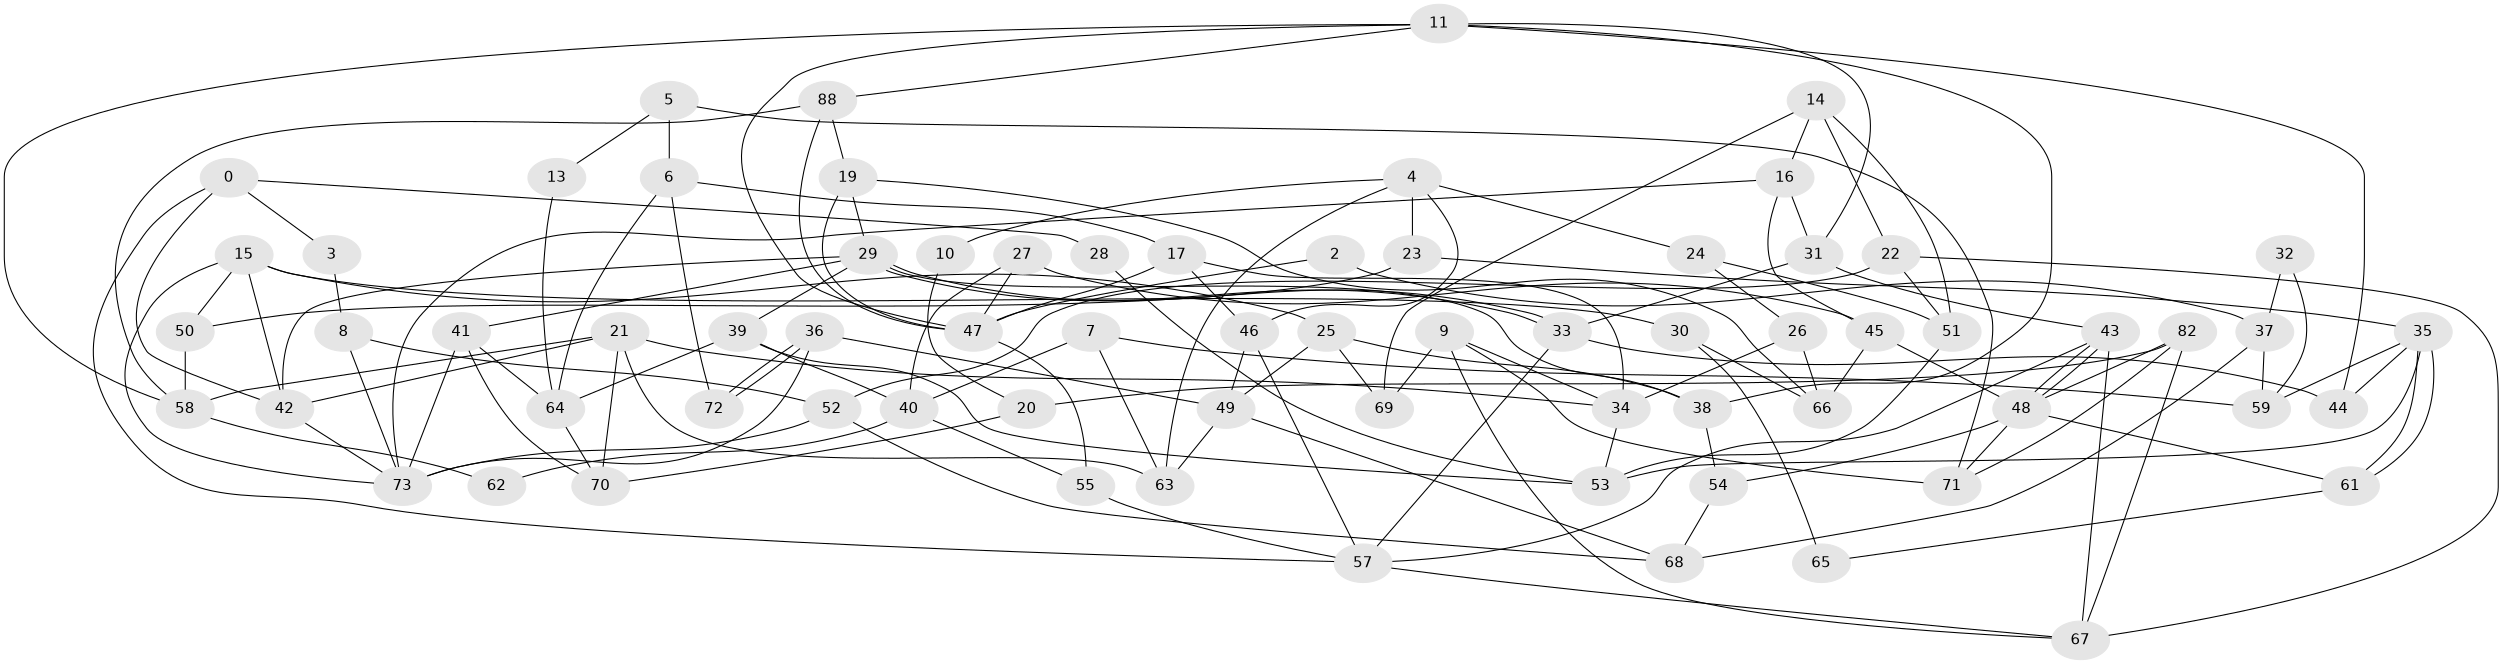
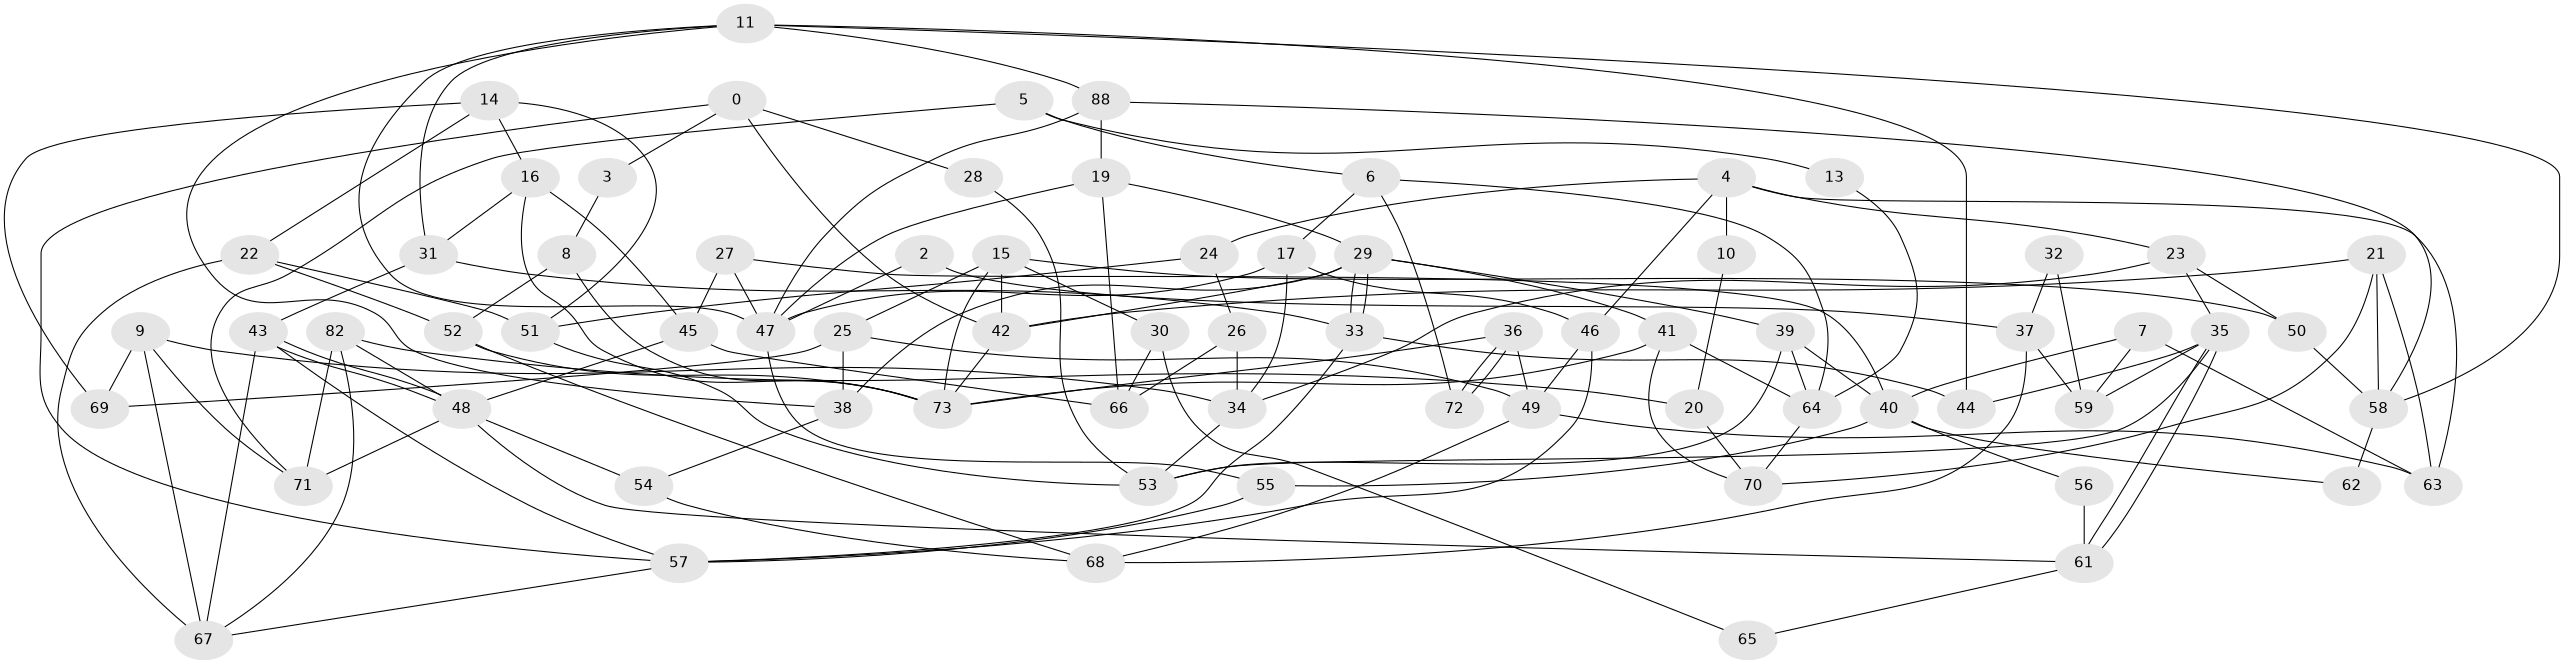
  graph {
    fontname="DejaVu Sans"
    node [color=gray90 fontname="DejaVu Sans" style=filled]
    edge [fontname="DejaVu Sans"]
    n1 [label=0]
    3
    28
    42
    57
    8
    53
    73
    67
    2
    37
    47
    59
    68
    55
    52
    4
    10
    23
    24
    46
    63
    20
    50
    35
    51
    26
    49
    5
    6
    13
    71
    17
    64
    72
    34
    70
    7
    40
+   56
    62
    9
    69
    11
    n45 [label=88]
    31
    38
    44
    58
    19
    33
    43
    54
    n54 [label=82]
    48
    61
    14
    16
    22
    45
    15
    25
    30
    66
    65
    29
    39
    41
    21
    27
    32
    36
    n1 -- 3
    n1 -- 28
    n1 -- 42
    n1 -- 57
    3 -- 8
    28 -- 53
    42 -- 73
    57 -- 67
    8 -- 73
    8 -- 52
    2 -- 37
    2 -- 47
    37 -- 59
    37 -- 68
    47 -- 55
    55 -- 57
    52 -- 73
    52 -- 68
    4 -- 10
    4 -- 23
    4 -- 24
    4 -- 46
    4 -- 63
    10 -- 20
    23 -- 50
    23 -- 35
    24 -- 51
    24 -- 26
    46 -- 57
    46 -- 49
    20 -- 70
    50 -- 58
    35 -- 53
    35 -- 59
    35 -- 44
    35 -- 61
    35 -- 61
    51 -- 53
    26 -- 34
    26 -- 66
    49 -- 68
    49 -- 63
    5 -- 6
    5 -- 13
    5 -- 71
    6 -- 17
    6 -- 64
    6 -- 72
    13 -- 64
    17 -- 47
    17 -- 46
    17 -- 34
    64 -- 70
    34 -- 53
    7 -- 59
    7 -- 63
    7 -- 40
    40 -- 55
+   40 -- 56
    40 -- 62
+   56 -- 61
    9 -- 67
    9 -- 71
    9 -- 34
    9 -- 69
    11 -- 47
    11 -- n45
    11 -- 31
    11 -- 38
    11 -- 44
    11 -- 58
    n45 -- 47
    n45 -- 58
    n45 -- 19
    31 -- 33
    31 -- 43
    38 -- 54
    58 -- 62
    19 -- 47
    19 -- 66
    19 -- 29
    33 -- 57
    33 -- 44
    43 -- 57
    43 -- 67
    43 -- 48
    43 -- 48
    54 -- 68
    n54 -- 67
    n54 -- 20
    n54 -- 71
    n54 -- 48
    48 -- 71
    48 -- 54
    48 -- 61
    61 -- 65
    14 -- 51
    14 -- 69
    14 -- 16
    14 -- 22
    16 -- 73
    16 -- 31
    16 -- 45
    22 -- 67
    22 -- 52
    22 -- 51
    45 -- 48
    45 -- 66
    15 -- 42
    15 -- 73
    15 -- 50
    15 -- 25
    15 -- 30
    25 -- 49
    25 -- 69
    25 -- 38
    30 -- 66
    30 -- 65
    29 -- 42
    29 -- 38
    29 -- 33
    29 -- 33
    29 -- 39
    29 -- 41
    39 -- 53
    39 -- 64
    39 -- 40
    41 -- 73
    41 -- 64
    41 -- 70
    21 -- 42
    21 -- 63
-   21 -- 34
+   23 -- 34
    21 -- 70
    21 -- 58
    27 -- 47
    27 -- 40
    27 -- 45
    32 -- 37
    32 -- 59
    36 -- 73
    36 -- 49
    36 -- 72
    36 -- 72
  }
